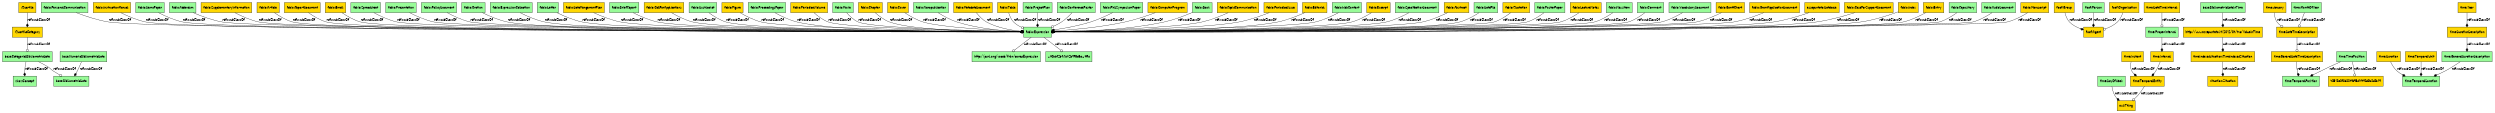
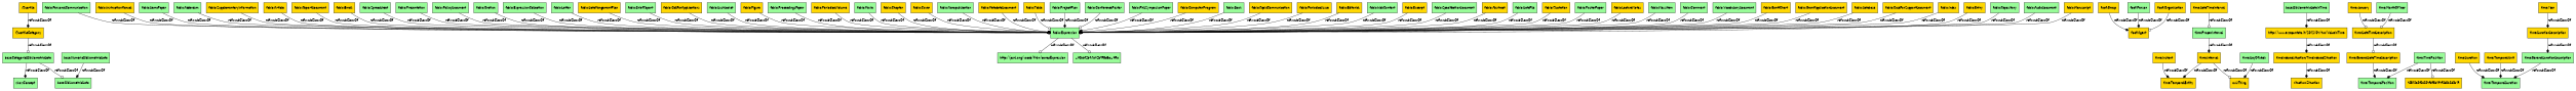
  digraph {
    fontname="Patrick Hand"
    rankdir=TB
    node [color=black fillcolor=gold fontname="Patrick Hand" shape=rectangle style=filled]
    edge [arrowhead=diamond fontname="Patrick Hand"]
    ":Quartile"
    ":QuartileCategory"
    "base:CategorialBibliometricData" [fillcolor=palegreen]
    "fabio:Expression" [fillcolor=palegreen]
    "http://purl.org/vocab/frbr/core#Expression" [fillcolor=palegreen]
    "-70b6f2bf:1672b995a5c:-7ffc" [fillcolor=palegreen]
    "fabio:PersonalCommunication" [fillcolor=palegreen]
    "fabio:InstructionManual"
    "fabio:DemoPaper" [fillcolor=palegreen]
    "fabio:Addendum" [fillcolor=palegreen]
    "fabio:SupplementaryInformation"
    "fabio:Article"
    "fabio:ReportDocument"
    "fabio:Email"
    "fabio:Spreadsheet" [fillcolor=palegreen]
    "fabio:Presentation" [fillcolor=palegreen]
    "fabio:PolicyDocument" [fillcolor=palegreen]
    "fabio:Oration" [fillcolor=palegreen]
    "foaf:Group"
    "foaf:Agent"
    "fabio:ExpressionCollection" [fillcolor=palegreen]
    "fabio:Letter" [fillcolor=palegreen]
    "fabio:DataMangementPlan"
    "fabio:BriefReport" [fillcolor=palegreen]
    "fabio:CallForApplications"
    "fabio:DustJacket" [fillcolor=palegreen]
    "foaf:Person" [fillcolor=palegreen]
    "fabio:Figure"
    "fabio:ProceedingsPaper" [fillcolor=palegreen]
    "fabio:PeriodicalVolume"
    "fabio:Movie" [fillcolor=palegreen]
    "fabio:Chapter"
    "fabio:Cover"
    "fabio:Nanopublication" [fillcolor=palegreen]
    "fabio:MetadataDocument"
    "fabio:Table"
    "fabio:ProjectPlan" [fillcolor=palegreen]
    "fabio:ConferencePoster" [fillcolor=palegreen]
    "fabio:PhDSymposiumPaper" [fillcolor=palegreen]
    "base:BibliometricData" [fillcolor=palegreen]
    "skos:Concept" [fillcolor=palegreen]
    "fabio:ComputerProgram"
    "foaf:Organization"
    "fabio:Book" [fillcolor=palegreen]
    "fabio:RapidCommunication"
    "fabio:PeriodicalIssue"
    "fabio:Editorial"
    "fabio:WebContent" [fillcolor=palegreen]
    "fabio:Excerpt"
    "fabio:SpecificationDocument" [fillcolor=palegreen]
    "fabio:Abstract"
    "fabio:DataFile" [fillcolor=palegreen]
    "fabio:Quotation"
    "fabio:PosterPaper" [fillcolor=palegreen]
    "fabio:LectureNotes"
    "fabio:NewsItem" [fillcolor=palegreen]
    "fabio:Comment" [fillcolor=palegreen]
    "fabio:VocabularyDocument" [fillcolor=palegreen]
    "fabio:GanttChart"
    "fabio:GrantApplicationDocument"
-   "fabio:Database" [label="essepuntato:Database"]
+   "fabio:Database"
    "fabio:CaseForSupportDocument"
    "fabio:Index"
    "fabio:Entry"
    "fabio:Repository" [fillcolor=palegreen]
    "fabio:AudioDocument" [fillcolor=palegreen]
    "fabio:Manuscript"
    "base:NumericBibliometricData" [fillcolor=palegreen]
    "time:Interval"
    "time:TemporalEntity"
    "owl:Thing"
    "http://www.essepuntato.it/2012/04/tvc/ValueInTime"
    "timeindexedsituation:TimeIndexedSituation"
    "situation:Situation"
    "base:BibliometricDataInTime" [fillcolor=palegreen]
    "time:TemporalPosition" [fillcolor=palegreen]
    "time:GeneralDateTimeDescription"
    "time:ProperInterval" [fillcolor=palegreen]
    "time:DateTimeInterval"
    "time:GeneralDurationDescription" [fillcolor=palegreen]
    "time:DurationDescription"
    "time:TemporalDuration" [fillcolor=palegreen]
    "time:Duration"
    "time:January"
    "time:DateTimeDescription"
    "time:TimePosition" [fillcolor=palegreen]
    "43518e8f063849695d1f493d0b8d3b19"
    "time:Year"
    "time:MonthOfYear" [fillcolor=palegreen]
    "time:TemporalUnit"
    "time:Instant"
    "time:DayOfWeek" [fillcolor=palegreen]
    ":Quartile" -> ":QuartileCategory" [label="rdfs:subClassOf"]
    ":QuartileCategory" -> "base:CategorialBibliometricData" [arrowhead=odot label="rdfs:subClassOf"]
    "base:CategorialBibliometricData" -> "base:BibliometricData" [arrowhead=odot label="rdfs:subClassOf"]
    "base:CategorialBibliometricData" -> "skos:Concept" [label="rdfs:subClassOf"]
    "fabio:Expression" -> "http://purl.org/vocab/frbr/core#Expression" [arrowhead=odot label="rdfs:subClassOf"]
    "fabio:Expression" -> "-70b6f2bf:1672b995a5c:-7ffc" [arrowhead=odot label="rdfs:subClassOf"]
    "fabio:PersonalCommunication" -> "fabio:Expression" [arrowhead=odot label="rdfs:subClassOf"]
    "fabio:InstructionManual" -> "fabio:Expression" [label="rdfs:subClassOf"]
    "fabio:DemoPaper" -> "fabio:Expression" [label="rdfs:subClassOf"]
    "fabio:Addendum" -> "fabio:Expression" [arrowhead=odot label="rdfs:subClassOf"]
    "fabio:SupplementaryInformation" -> "fabio:Expression" [label="rdfs:subClassOf"]
    "fabio:Article" -> "fabio:Expression" [label="rdfs:subClassOf"]
    "fabio:ReportDocument" -> "fabio:Expression" [label="rdfs:subClassOf"]
    "fabio:Email" -> "fabio:Expression" [label="rdfs:subClassOf"]
    "fabio:Spreadsheet" -> "fabio:Expression" [label="rdfs:subClassOf"]
    "fabio:Presentation" -> "fabio:Expression" [label="rdfs:subClassOf"]
    "fabio:PolicyDocument" -> "fabio:Expression" [arrowhead=odot label="rdfs:subClassOf"]
    "fabio:Oration" -> "fabio:Expression" [label="rdfs:subClassOf"]
    "foaf:Group" -> "foaf:Agent" [label="rdfs:subClassOf"]
    "fabio:ExpressionCollection" -> "fabio:Expression" [arrowhead=odot label="rdfs:subClassOf"]
    "fabio:Letter" -> "fabio:Expression" [arrowhead=odot label="rdfs:subClassOf"]
    "fabio:DataMangementPlan" -> "fabio:Expression" [arrowhead=odot label="rdfs:subClassOf"]
    "fabio:BriefReport" -> "fabio:Expression" [label="rdfs:subClassOf"]
    "fabio:CallForApplications" -> "fabio:Expression" [arrowhead=odot label="rdfs:subClassOf"]
    "fabio:DustJacket" -> "fabio:Expression" [arrowhead=odot label="rdfs:subClassOf"]
    "foaf:Person" -> "foaf:Agent" [label="rdfs:subClassOf"]
    "fabio:Figure" -> "fabio:Expression" [label="rdfs:subClassOf"]
    "fabio:ProceedingsPaper" -> "fabio:Expression" [arrowhead=odot label="rdfs:subClassOf"]
    "fabio:PeriodicalVolume" -> "fabio:Expression" [label="rdfs:subClassOf"]
    "fabio:Movie" -> "fabio:Expression" [label="rdfs:subClassOf"]
    "fabio:Chapter" -> "fabio:Expression" [label="rdfs:subClassOf"]
    "fabio:Cover" -> "fabio:Expression" [label="rdfs:subClassOf"]
    "fabio:Nanopublication" -> "fabio:Expression" [arrowhead=odot label="rdfs:subClassOf"]
    "fabio:MetadataDocument" -> "fabio:Expression" [arrowhead=odot label="rdfs:subClassOf"]
    "fabio:Table" -> "fabio:Expression" [arrowhead=odot label="rdfs:subClassOf"]
    "fabio:ProjectPlan" -> "fabio:Expression" [label="rdfs:subClassOf"]
    "fabio:ConferencePoster" -> "fabio:Expression" [arrowhead=odot label="rdfs:subClassOf"]
    "fabio:PhDSymposiumPaper" -> "fabio:Expression" [label="rdfs:subClassOf"]
    "fabio:ComputerProgram" -> "fabio:Expression" [label="rdfs:subClassOf"]
    "foaf:Organization" -> "foaf:Agent" [arrowhead=odot label="rdfs:subClassOf"]
    "fabio:Book" -> "fabio:Expression" [arrowhead=odot label="rdfs:subClassOf"]
    "fabio:RapidCommunication" -> "fabio:Expression" [label="rdfs:subClassOf"]
    "fabio:PeriodicalIssue" -> "fabio:Expression" [arrowhead=odot label="rdfs:subClassOf"]
    "fabio:Editorial" -> "fabio:Expression" [arrowhead=odot label="rdfs:subClassOf"]
    "fabio:WebContent" -> "fabio:Expression" [label="rdfs:subClassOf"]
    "fabio:Excerpt" -> "fabio:Expression" [arrowhead=odot label="rdfs:subClassOf"]
    "fabio:SpecificationDocument" -> "fabio:Expression" [label="rdfs:subClassOf"]
    "fabio:Abstract" -> "fabio:Expression" [arrowhead=odot label="rdfs:subClassOf"]
    "fabio:DataFile" -> "fabio:Expression" [label="rdfs:subClassOf"]
    "fabio:Quotation" -> "fabio:Expression" [label="rdfs:subClassOf"]
    "fabio:PosterPaper" -> "fabio:Expression" [label="rdfs:subClassOf"]
    "fabio:LectureNotes" -> "fabio:Expression" [label="rdfs:subClassOf"]
    "fabio:NewsItem" -> "fabio:Expression" [arrowhead=odot label="rdfs:subClassOf"]
    "fabio:Comment" -> "fabio:Expression" [label="rdfs:subClassOf"]
    "fabio:VocabularyDocument" -> "fabio:Expression" [arrowhead=odot label="rdfs:subClassOf"]
    "fabio:GanttChart" -> "fabio:Expression" [arrowhead=odot label="rdfs:subClassOf"]
    "fabio:GrantApplicationDocument" -> "fabio:Expression" [label="rdfs:subClassOf"]
    "fabio:Database" -> "fabio:Expression" [arrowhead=odot label="rdfs:subClassOf"]
    "fabio:CaseForSupportDocument" -> "fabio:Expression" [arrowhead=odot label="rdfs:subClassOf"]
    "fabio:Index" -> "fabio:Expression" [label="rdfs:subClassOf"]
    "fabio:Entry" -> "fabio:Expression" [arrowhead=odot label="rdfs:subClassOf"]
    "fabio:Repository" -> "fabio:Expression" [arrowhead=odot label="rdfs:subClassOf"]
    "fabio:AudioDocument" -> "fabio:Expression" [label="rdfs:subClassOf"]
    "fabio:Manuscript" -> "fabio:Expression" [label="rdfs:subClassOf"]
    "base:NumericBibliometricData" -> "base:BibliometricData" [label="rdfs:subClassOf"]
    "time:Interval" -> "time:TemporalEntity" [label="rdfs:subClassOf"]
-   "time:TemporalEntity" -> "owl:Thing" [arrowhead=odot label="rdfs:subClassOf"]
+   "time:Interval" -> "owl:Thing" [arrowhead=odot label="rdfs:subClassOf"]
    "http://www.essepuntato.it/2012/04/tvc/ValueInTime" -> "timeindexedsituation:TimeIndexedSituation" [label="rdfs:subClassOf"]
    "timeindexedsituation:TimeIndexedSituation" -> "situation:Situation" [label="rdfs:subClassOf"]
    "base:BibliometricDataInTime" -> "http://www.essepuntato.it/2012/04/tvc/ValueInTime" [label="rdfs:subClassOf"]
    "time:GeneralDateTimeDescription" -> "time:TemporalPosition" [label="rdfs:subClassOf"]
    "time:ProperInterval" -> "time:Interval" [label="rdfs:subClassOf"]
    "time:DateTimeInterval" -> "time:ProperInterval" [arrowhead=odot label="rdfs:subClassOf"]
    "time:GeneralDurationDescription" -> "time:TemporalDuration" [label="rdfs:subClassOf"]
    "time:DurationDescription" -> "time:GeneralDurationDescription" [label="rdfs:subClassOf"]
    "time:Duration" -> "time:TemporalDuration" [label="rdfs:subClassOf"]
    "time:January" -> "time:DateTimeDescription" [arrowhead=odot label="rdfs:subClassOf"]
    "time:DateTimeDescription" -> "time:GeneralDateTimeDescription" [arrowhead=odot label="rdfs:subClassOf"]
    "time:TimePosition" -> "time:TemporalPosition" [label="rdfs:subClassOf"]
    "time:TimePosition" -> "43518e8f063849695d1f493d0b8d3b19" [arrowhead=odot label="rdfs:subClassOf"]
    "time:Year" -> "time:DurationDescription" [label="rdfs:subClassOf"]
    "time:MonthOfYear" -> "time:DateTimeDescription" [arrowhead=odot label="rdfs:subClassOf"]
    "time:TemporalUnit" -> "time:TemporalDuration" [label="rdfs:subClassOf"]
    "time:Instant" -> "time:TemporalEntity" [label="rdfs:subClassOf"]
    "time:DayOfWeek" -> "owl:Thing" [label="rdfs:subClassOf"]
  }
